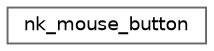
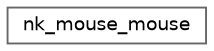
  digraph {
    rankdir=LR
-   n1 [color=grey40 fillcolor=white fontname=Helvetica fontsize=10 height=0.2 label=nk_mouse_button shape=box style=filled width=0.4]
+   n1 [color=grey40 fillcolor=white fontname=Helvetica fontsize=10 height=0.2 label=nk_mouse_mouse shape=box style=filled width=0.4]
  }
